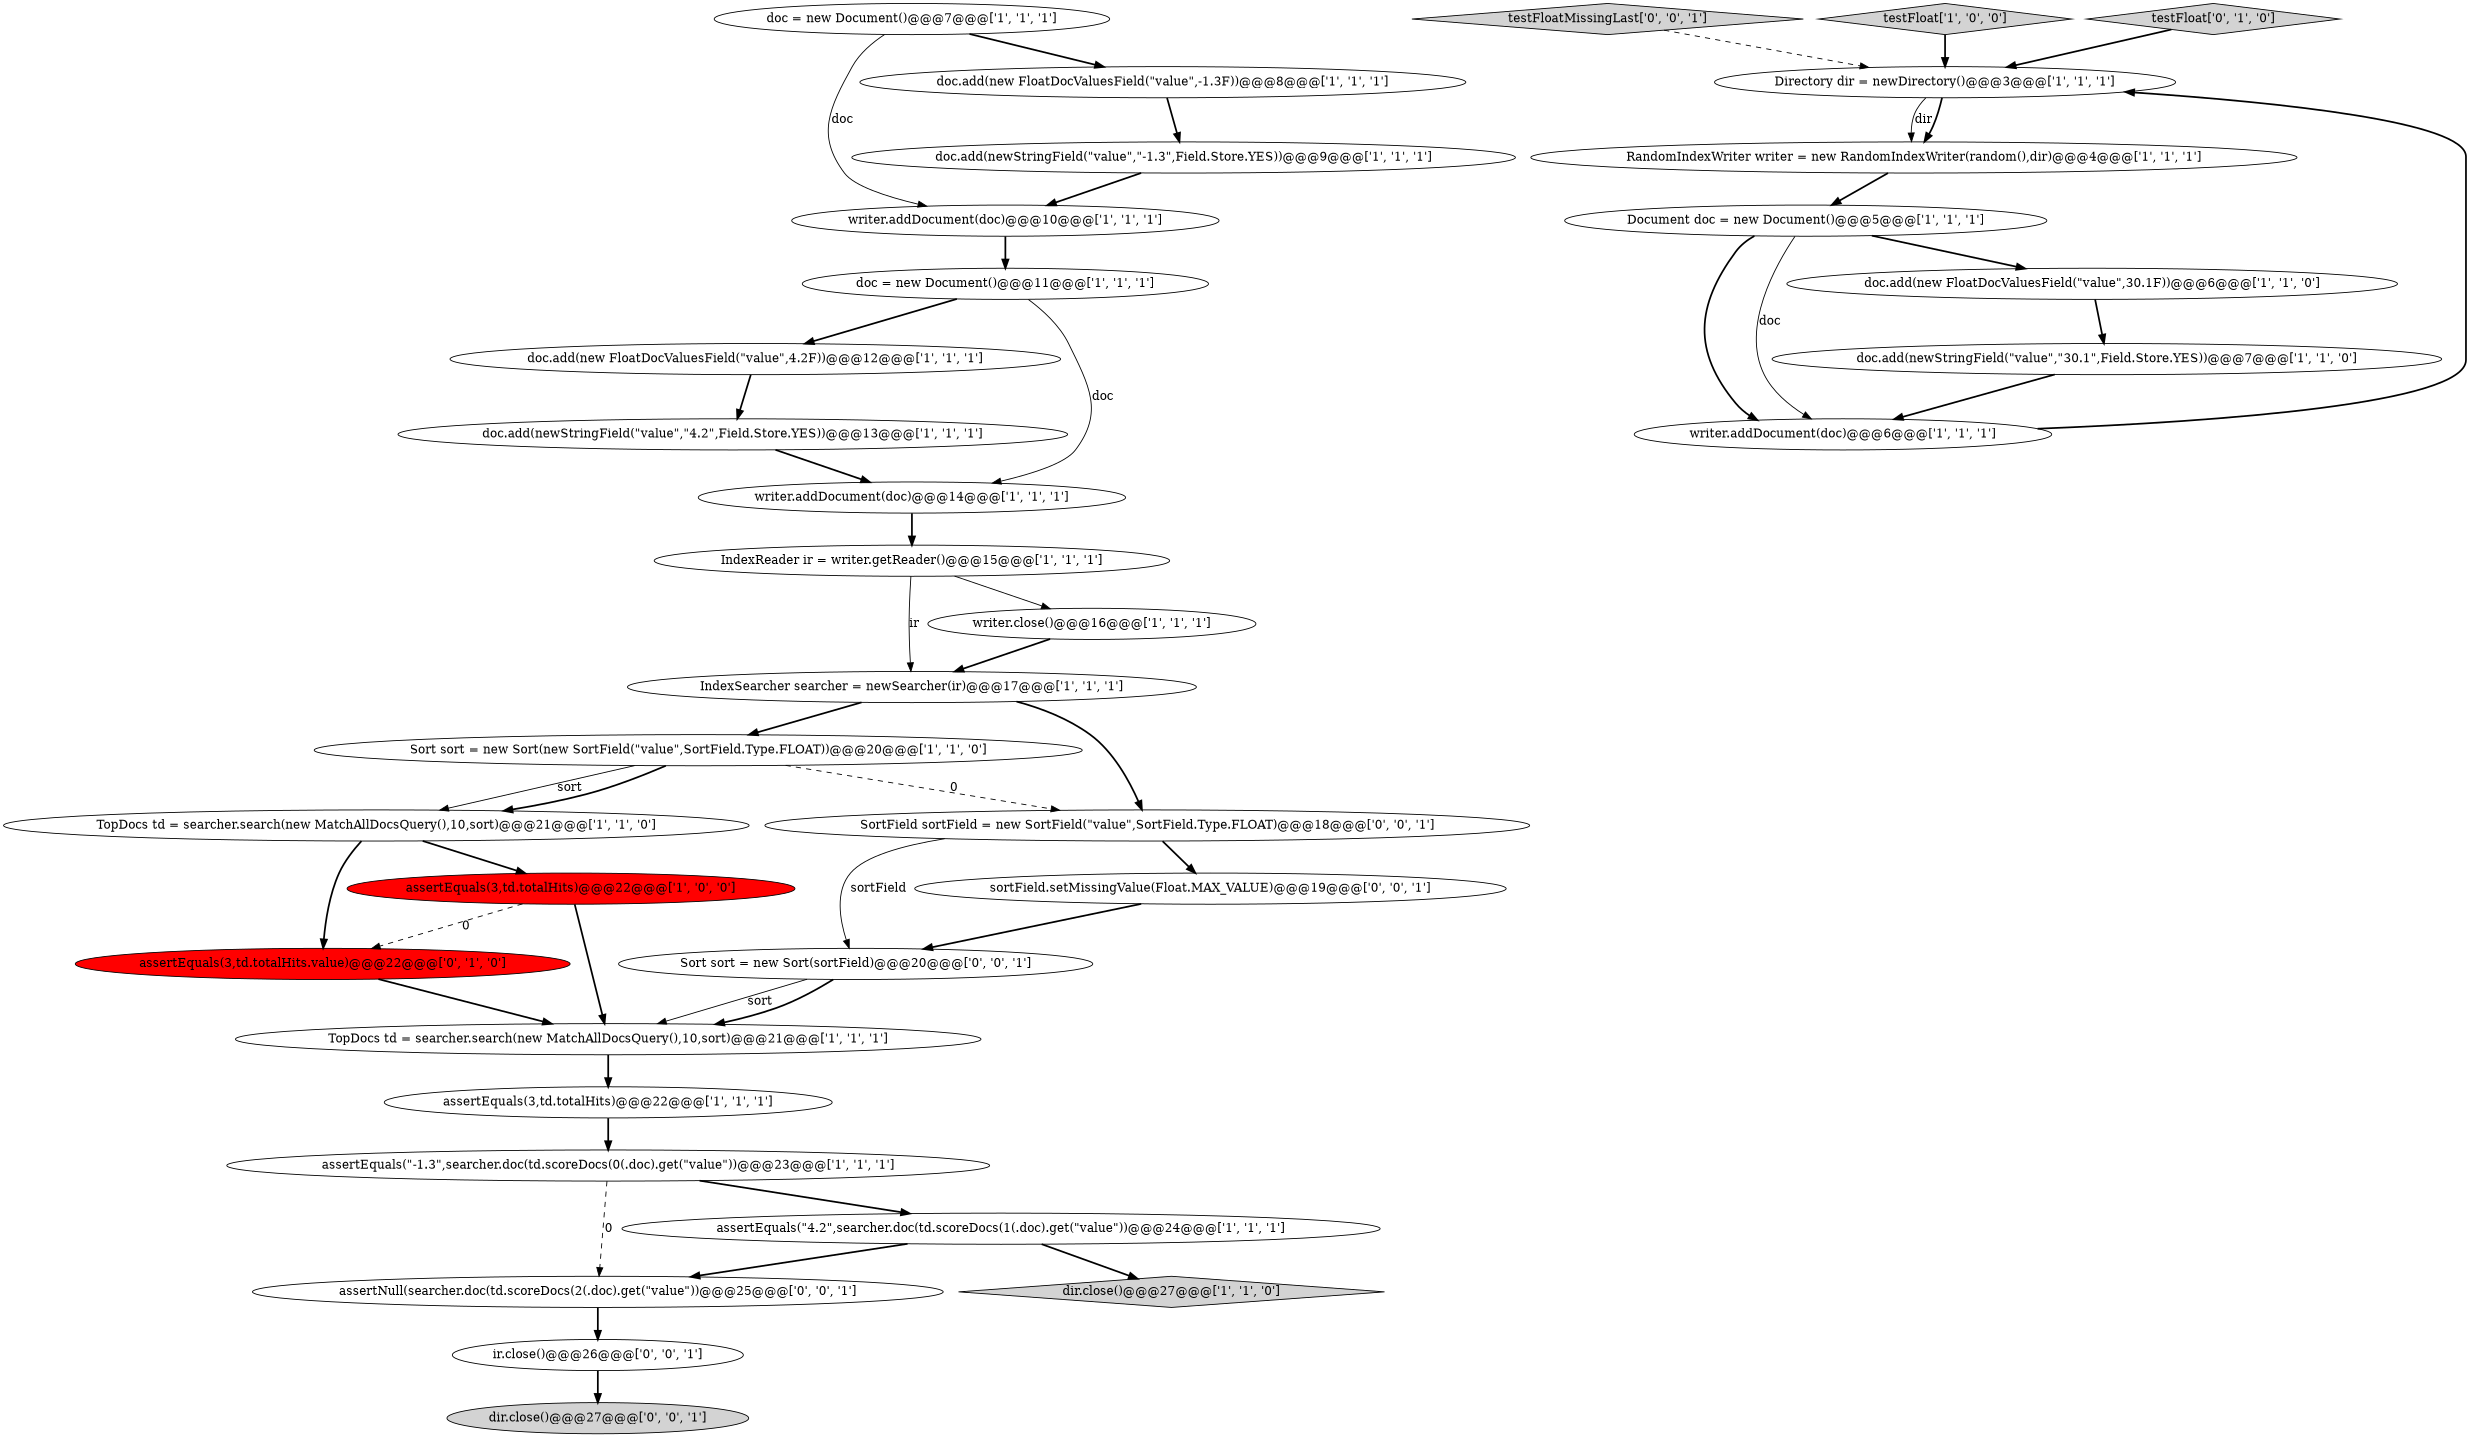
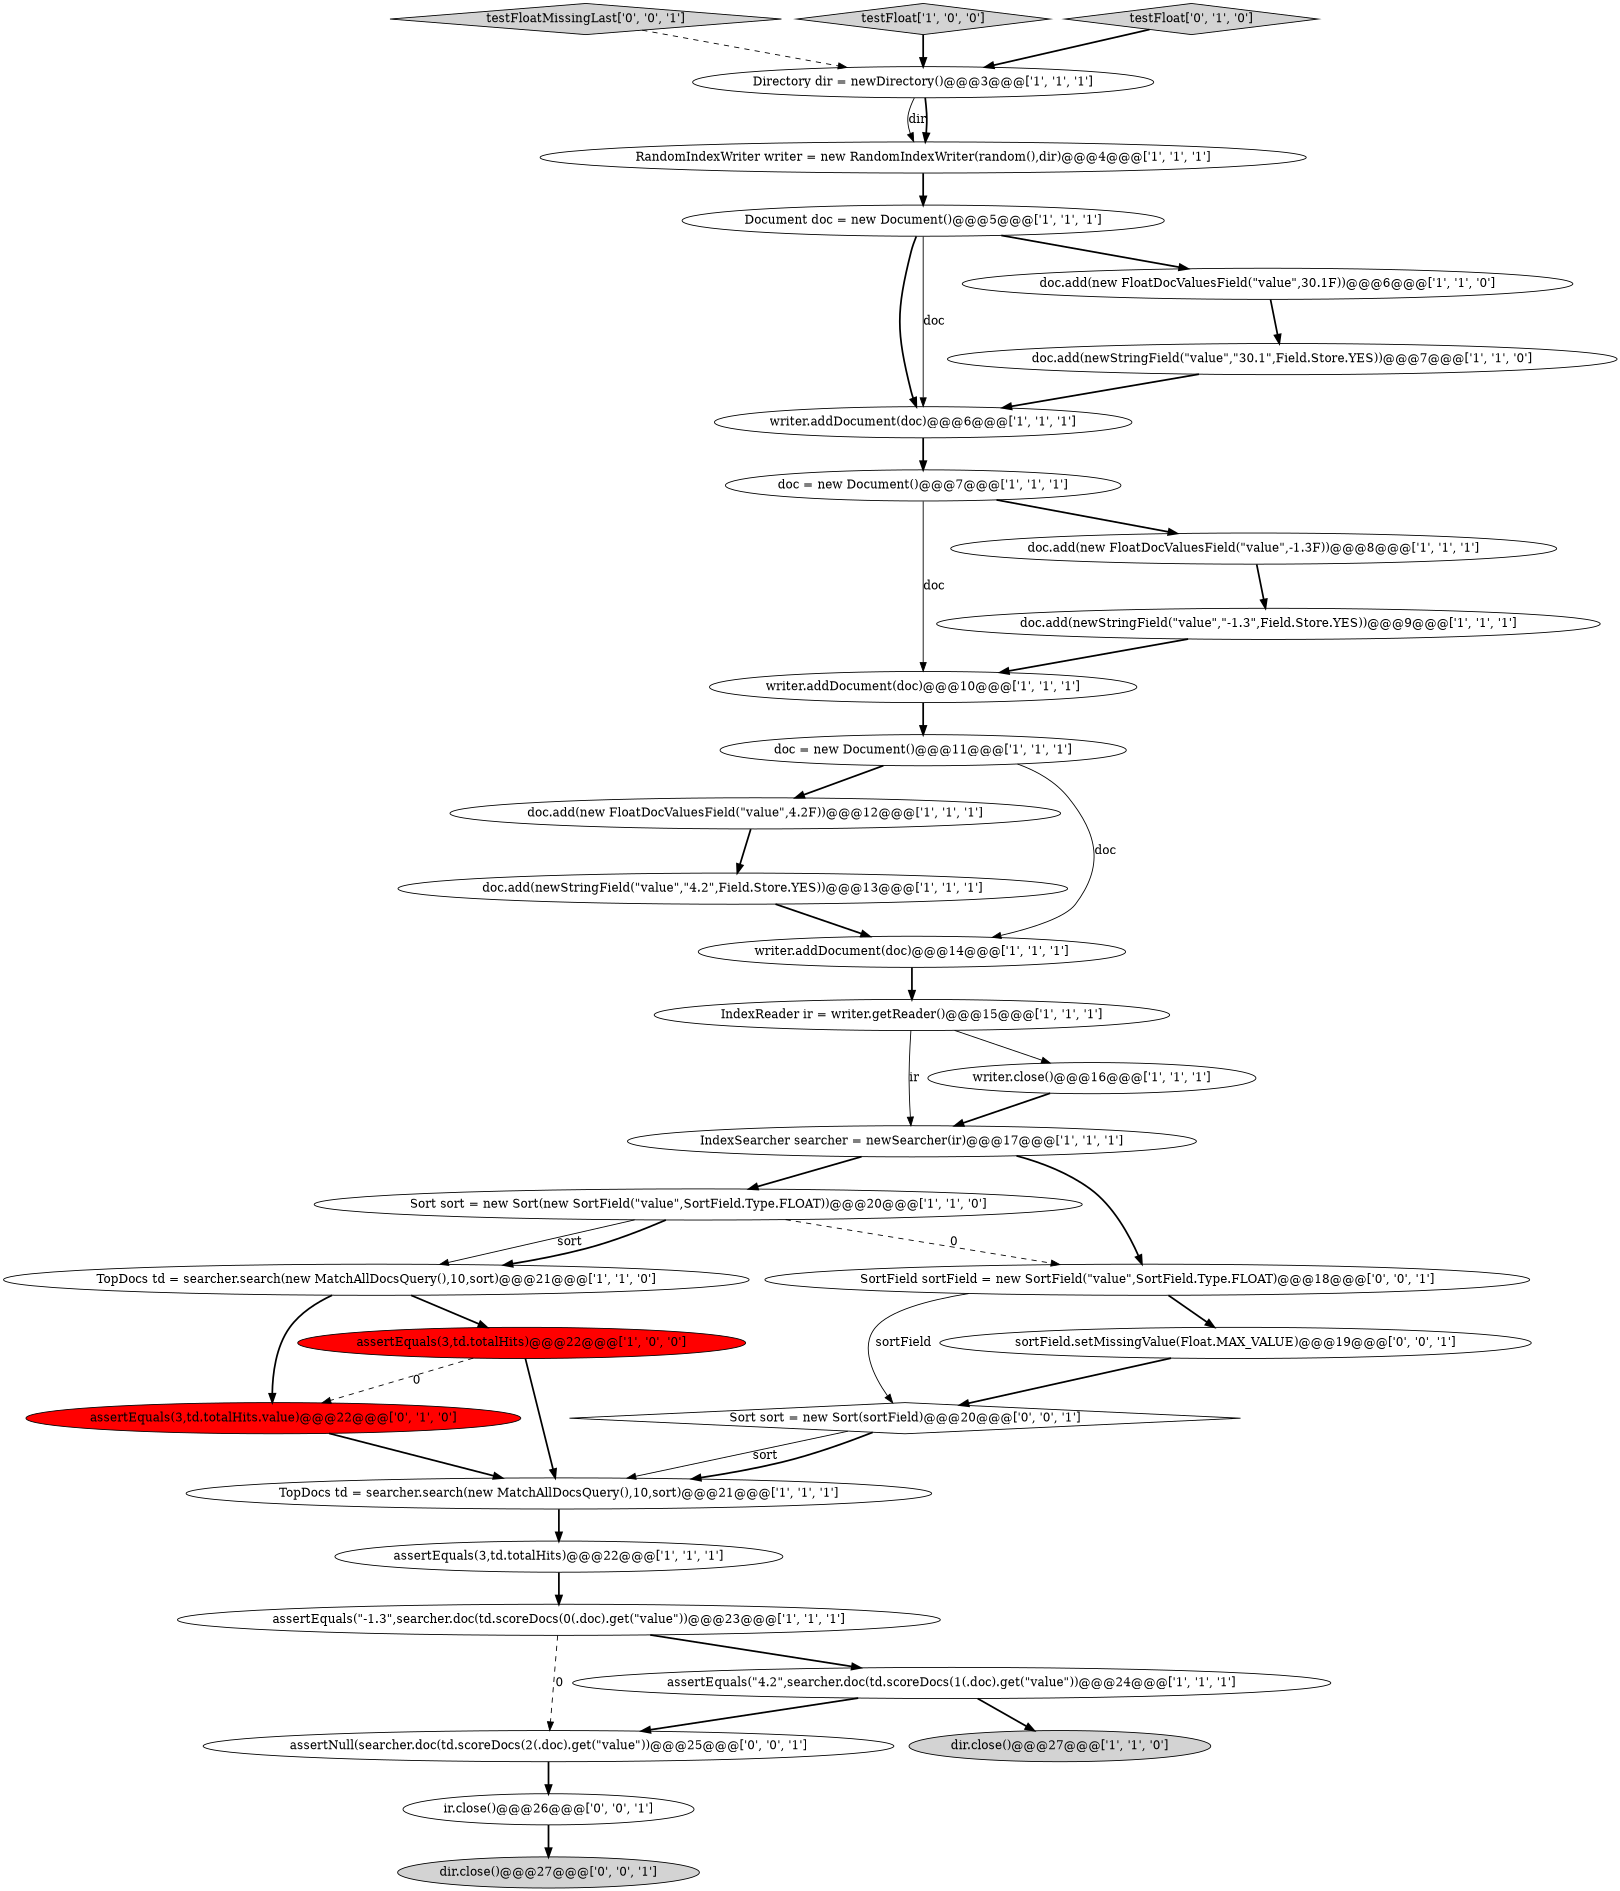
  digraph {
    node [fillcolor=white shape=ellipse style=filled]
    edge [style=bold]
    n1 [label="doc = new Document()@@@7@@@['1', '1', '1']"]
    n2 [label="writer.addDocument(doc)@@@10@@@['1', '1', '1']"]
    n3 [label="doc.add(new FloatDocValuesField(\"value\",-1.3F))@@@8@@@['1', '1', '1']"]
    n4 [label="doc = new Document()@@@11@@@['1', '1', '1']"]
    n5 [label="doc.add(newStringField(\"value\",\"-1.3\",Field.Store.YES))@@@9@@@['1', '1', '1']"]
    n6 [fillcolor=lightgray label="testFloatMissingLast['0', '0', '1']" shape=diamond]
    n7 [label="Directory dir = newDirectory()@@@3@@@['1', '1', '1']"]
    n8 [label="RandomIndexWriter writer = new RandomIndexWriter(random(),dir)@@@4@@@['1', '1', '1']"]
    n9 [label="doc.add(new FloatDocValuesField(\"value\",4.2F))@@@12@@@['1', '1', '1']"]
    n10 [label="doc.add(newStringField(\"value\",\"4.2\",Field.Store.YES))@@@13@@@['1', '1', '1']"]
    n11 [label="writer.addDocument(doc)@@@14@@@['1', '1', '1']"]
    n12 [label="Document doc = new Document()@@@5@@@['1', '1', '1']"]
    n13 [label="assertNull(searcher.doc(td.scoreDocs(2(.doc).get(\"value\"))@@@25@@@['0', '0', '1']"]
    n14 [label="ir.close()@@@26@@@['0', '0', '1']"]
    n15 [fillcolor=lightgray label="dir.close()@@@27@@@['0', '0', '1']"]
    n16 [fillcolor=red label="assertEquals(3,td.totalHits.value)@@@22@@@['0', '1', '0']"]
    n17 [label="TopDocs td = searcher.search(new MatchAllDocsQuery(),10,sort)@@@21@@@['1', '1', '1']"]
    n18 [label="assertEquals(3,td.totalHits)@@@22@@@['1', '1', '1']"]
    n19 [label="assertEquals(\"4.2\",searcher.doc(td.scoreDocs(1(.doc).get(\"value\"))@@@24@@@['1', '1', '1']"]
-   n20 [fillcolor=lightgray label="dir.close()@@@27@@@['1', '1', '0']" shape=diamond]
+   n20 [fillcolor=lightgray label="dir.close()@@@27@@@['1', '1', '0']"]
    n21 [fillcolor=lightgray label="testFloat['1', '0', '0']" shape=diamond]
    n22 [label="IndexSearcher searcher = newSearcher(ir)@@@17@@@['1', '1', '1']"]
    n23 [label="Sort sort = new Sort(new SortField(\"value\",SortField.Type.FLOAT))@@@20@@@['1', '1', '0']"]
    n24 [label="SortField sortField = new SortField(\"value\",SortField.Type.FLOAT)@@@18@@@['0', '0', '1']"]
    n25 [label="TopDocs td = searcher.search(new MatchAllDocsQuery(),10,sort)@@@21@@@['1', '1', '0']"]
-   n26 [label="Sort sort = new Sort(sortField)@@@20@@@['0', '0', '1']"]
+   n26 [label="Sort sort = new Sort(sortField)@@@20@@@['0', '0', '1']" shape=diamond]
    n27 [label="sortField.setMissingValue(Float.MAX_VALUE)@@@19@@@['0', '0', '1']"]
    n28 [fillcolor=red label="assertEquals(3,td.totalHits)@@@22@@@['1', '0', '0']"]
    n29 [label="writer.addDocument(doc)@@@6@@@['1', '1', '1']"]
    n30 [label="doc.add(new FloatDocValuesField(\"value\",30.1F))@@@6@@@['1', '1', '0']"]
    n31 [fillcolor=lightgray label="testFloat['0', '1', '0']" shape=diamond]
    n32 [label="IndexReader ir = writer.getReader()@@@15@@@['1', '1', '1']"]
    n33 [label="writer.close()@@@16@@@['1', '1', '1']"]
    n34 [label="doc.add(newStringField(\"value\",\"30.1\",Field.Store.YES))@@@7@@@['1', '1', '0']"]
    n35 [label="assertEquals(\"-1.3\",searcher.doc(td.scoreDocs(0(.doc).get(\"value\"))@@@23@@@['1', '1', '1']"]
    n1 -> n2 [label=doc style=solid]
    n1 -> n3
    n2 -> n4
    n3 -> n5
    n4 -> n9
    n4 -> n11 [label=doc style=solid]
    n5 -> n2
    n6 -> n7 [style=dashed]
    n7 -> n8 [label=dir style=solid]
    n7 -> n8
    n8 -> n12
    n9 -> n10
    n10 -> n11
    n11 -> n32
    n12 -> n29
    n12 -> n29 [label=doc style=solid]
    n12 -> n30
    n13 -> n14
    n14 -> n15
    n16 -> n17
    n17 -> n18
    n18 -> n35
    n19 -> n13
    n19 -> n20
    n21 -> n7
    n22 -> n23
    n22 -> n24
    n23 -> n24 [label=0 style=dashed]
    n23 -> n25 [label=sort style=solid]
    n23 -> n25
    n24 -> n26 [label=sortField style=solid]
    n24 -> n27
    n25 -> n16
    n25 -> n28
    n26 -> n17 [label=sort style=solid]
    n26 -> n17
    n27 -> n26
    n28 -> n16 [label=0 style=dashed]
    n28 -> n17
-   n29 -> n7
+   n29 -> n1
    n30 -> n34
    n31 -> n7
    n32 -> n22 [label=ir style=solid]
    n32 -> n33 [style=solid]
    n33 -> n22
    n34 -> n29
    n35 -> n13 [label=0 style=dashed]
    n35 -> n19
  }
